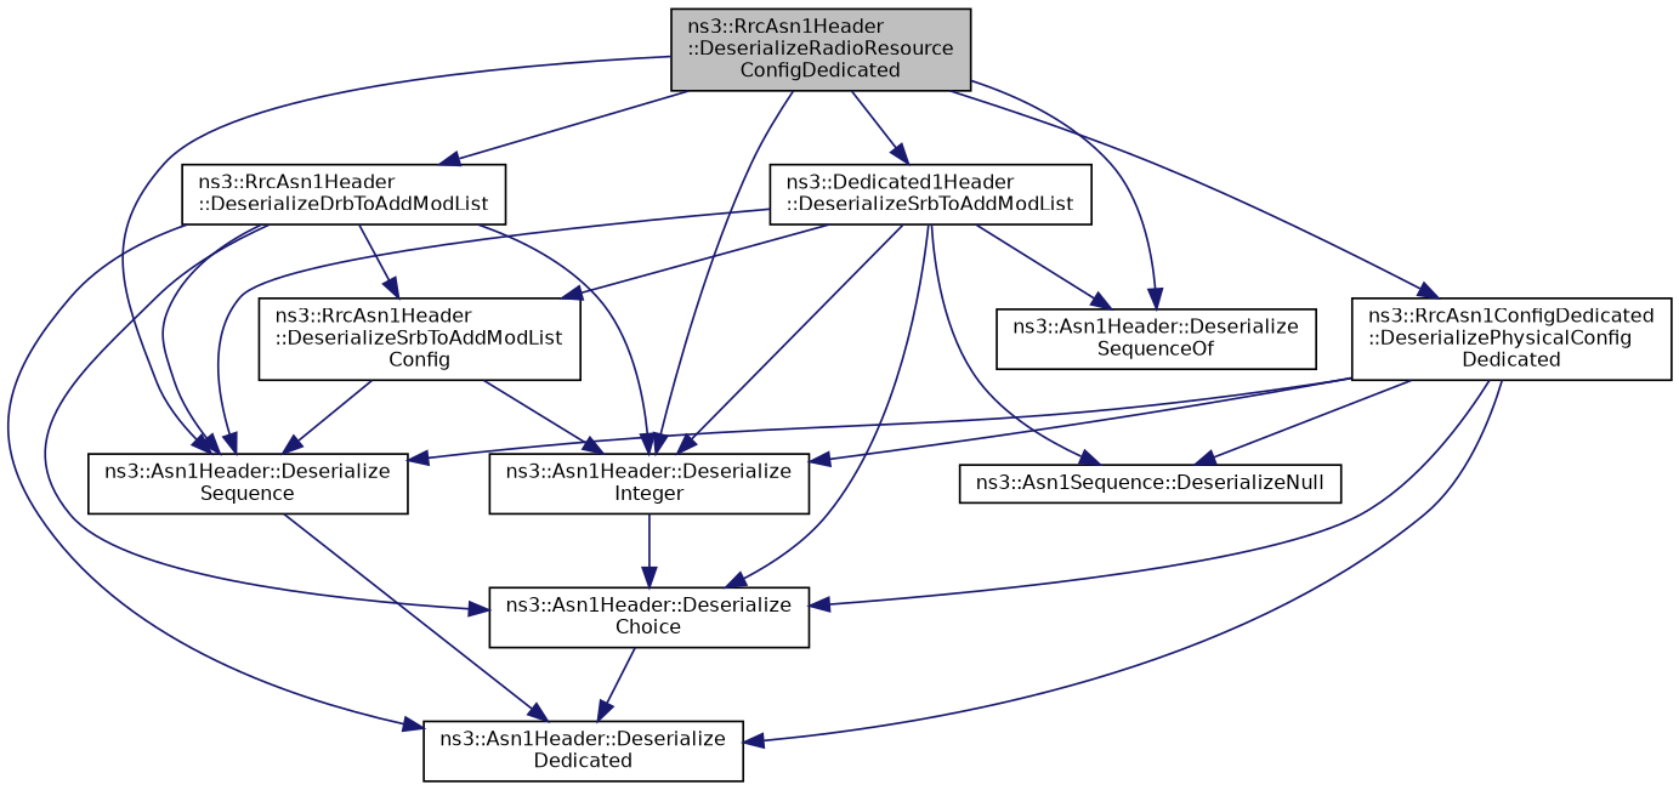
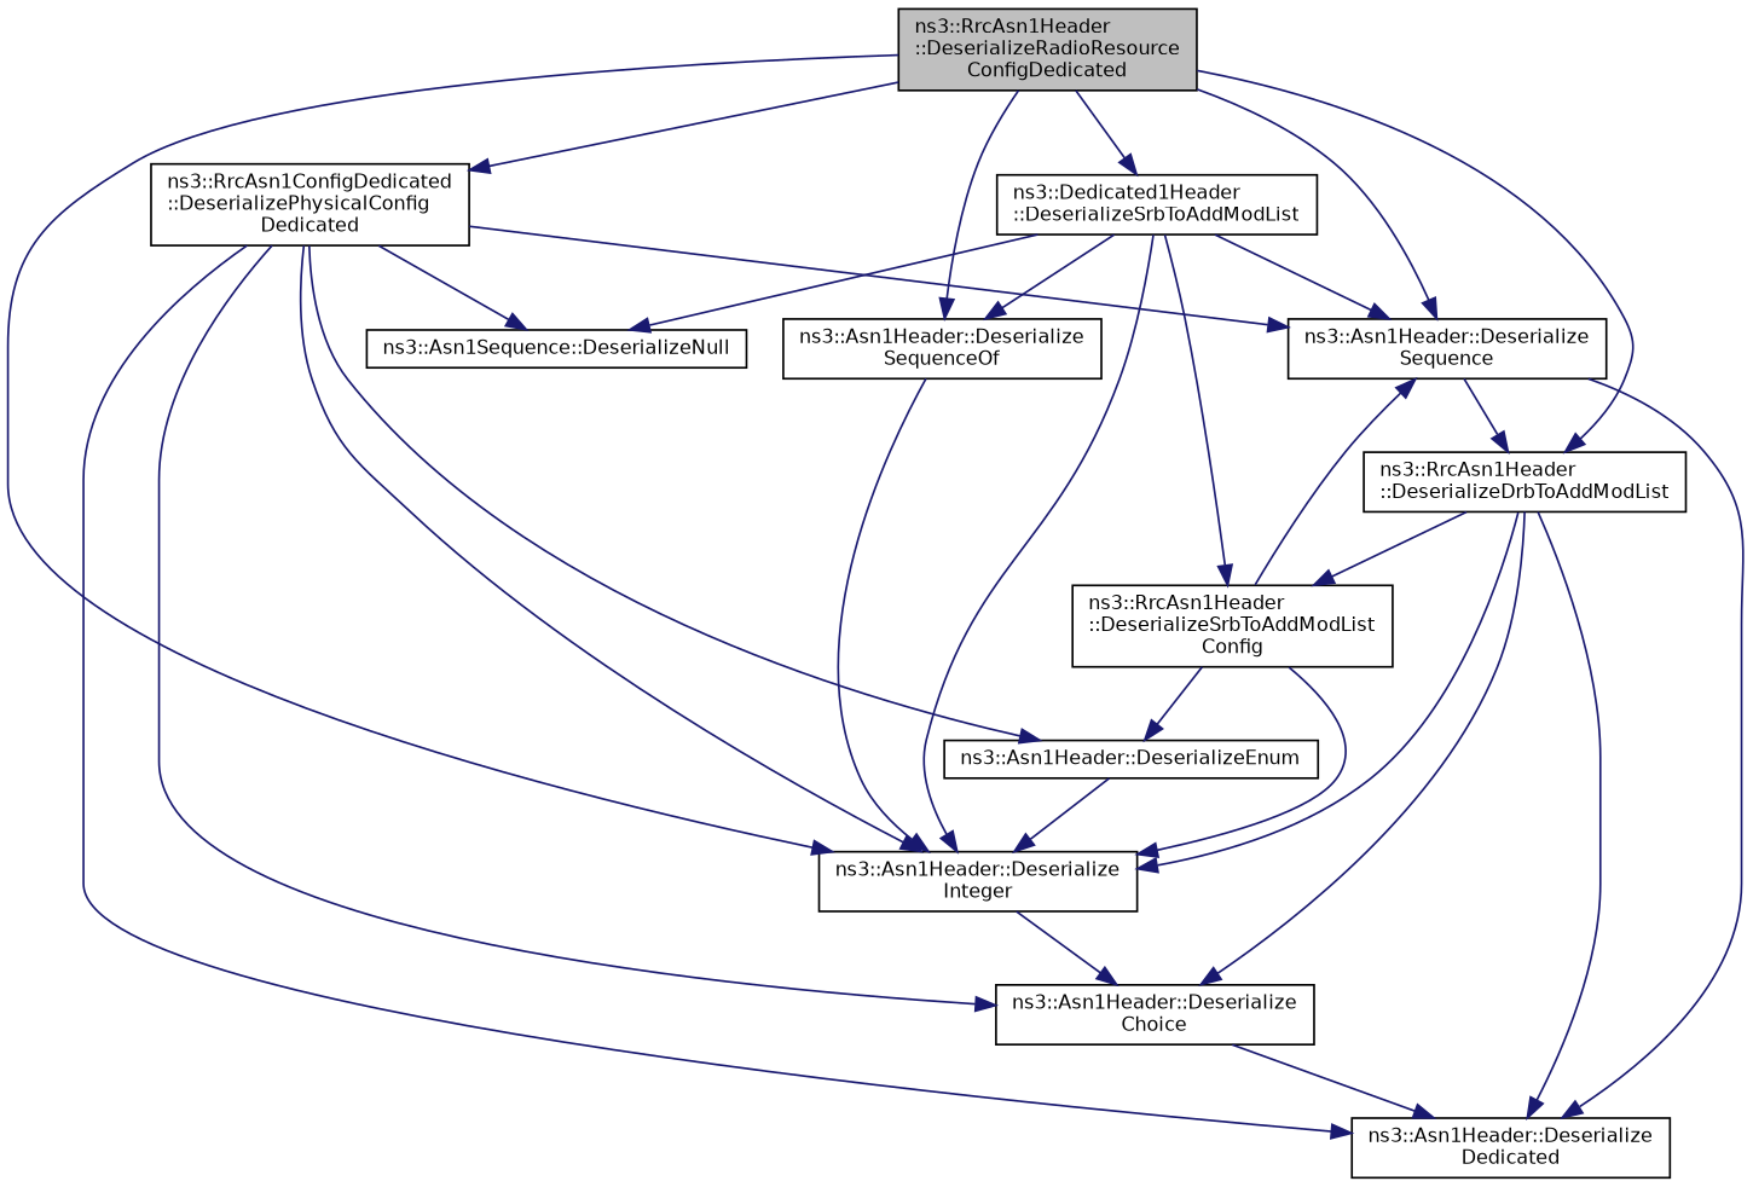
  digraph {
    rankdir=TB
    node [color=black fillcolor=white fontname=Helvetica fontsize=10 shape=record style=filled]
    edge [color=midnightblue fontname=Helvetica fontsize=10 labelfontname=Helvetica labelfontsize=10 style=solid]
    n1 [fillcolor=grey75 fontcolor=black height=0.2 label="ns3::RrcAsn1Header\l::DeserializeRadioResource\lConfigDedicated" width=0.4]
    n2 [height=0.2 label="ns3::Asn1Header::Deserialize\lSequence" width=0.4]
    n3 [height=0.2 label="ns3::Dedicated1Header\l::DeserializeSrbToAddModList" width=0.4]
    n4 [height=0.2 label="ns3::Asn1Header::Deserialize\lSequenceOf" width=0.4]
    n5 [height=0.2 label="ns3::Asn1Header::Deserialize\lInteger" width=0.4]
    n6 [height=0.2 label="ns3::RrcAsn1Header\l::DeserializeDrbToAddModList" width=0.4]
    n7 [height=0.2 label="ns3::RrcAsn1ConfigDedicated\l::DeserializePhysicalConfig\lDedicated" width=0.4]
    n8 [height=0.2 label="ns3::Asn1Header::Deserialize\lDedicated" width=0.4]
    n9 [height=0.2 label="ns3::Asn1Header::Deserialize\lChoice" width=0.4]
    n10 [height=0.2 label="ns3::Asn1Sequence::DeserializeNull" width=0.4]
    n11 [height=0.2 label="ns3::RrcAsn1Header\l::DeserializeSrbToAddModList\lConfig" width=0.4]
+   n12 [height=0.2 label="ns3::Asn1Header::DeserializeEnum" width=0.4]
    n1 -> n2
    n1 -> n3
    n1 -> n4
    n1 -> n5
    n1 -> n6
    n1 -> n7
    n2 -> n8
    n3 -> n2
    n3 -> n4
    n3 -> n5
-   n3 -> n9
    n3 -> n10
    n3 -> n11
+   n4 -> n5
    n5 -> n9
-   n6 -> n2
+   n2 -> n6
    n6 -> n5
    n6 -> n8
    n6 -> n9
    n6 -> n11
    n7 -> n2
    n7 -> n5
    n7 -> n8
    n7 -> n9
    n7 -> n10
+   n7 -> n12
    n9 -> n8
    n11 -> n2
    n11 -> n5
+   n11 -> n12
+   n12 -> n5
  }
